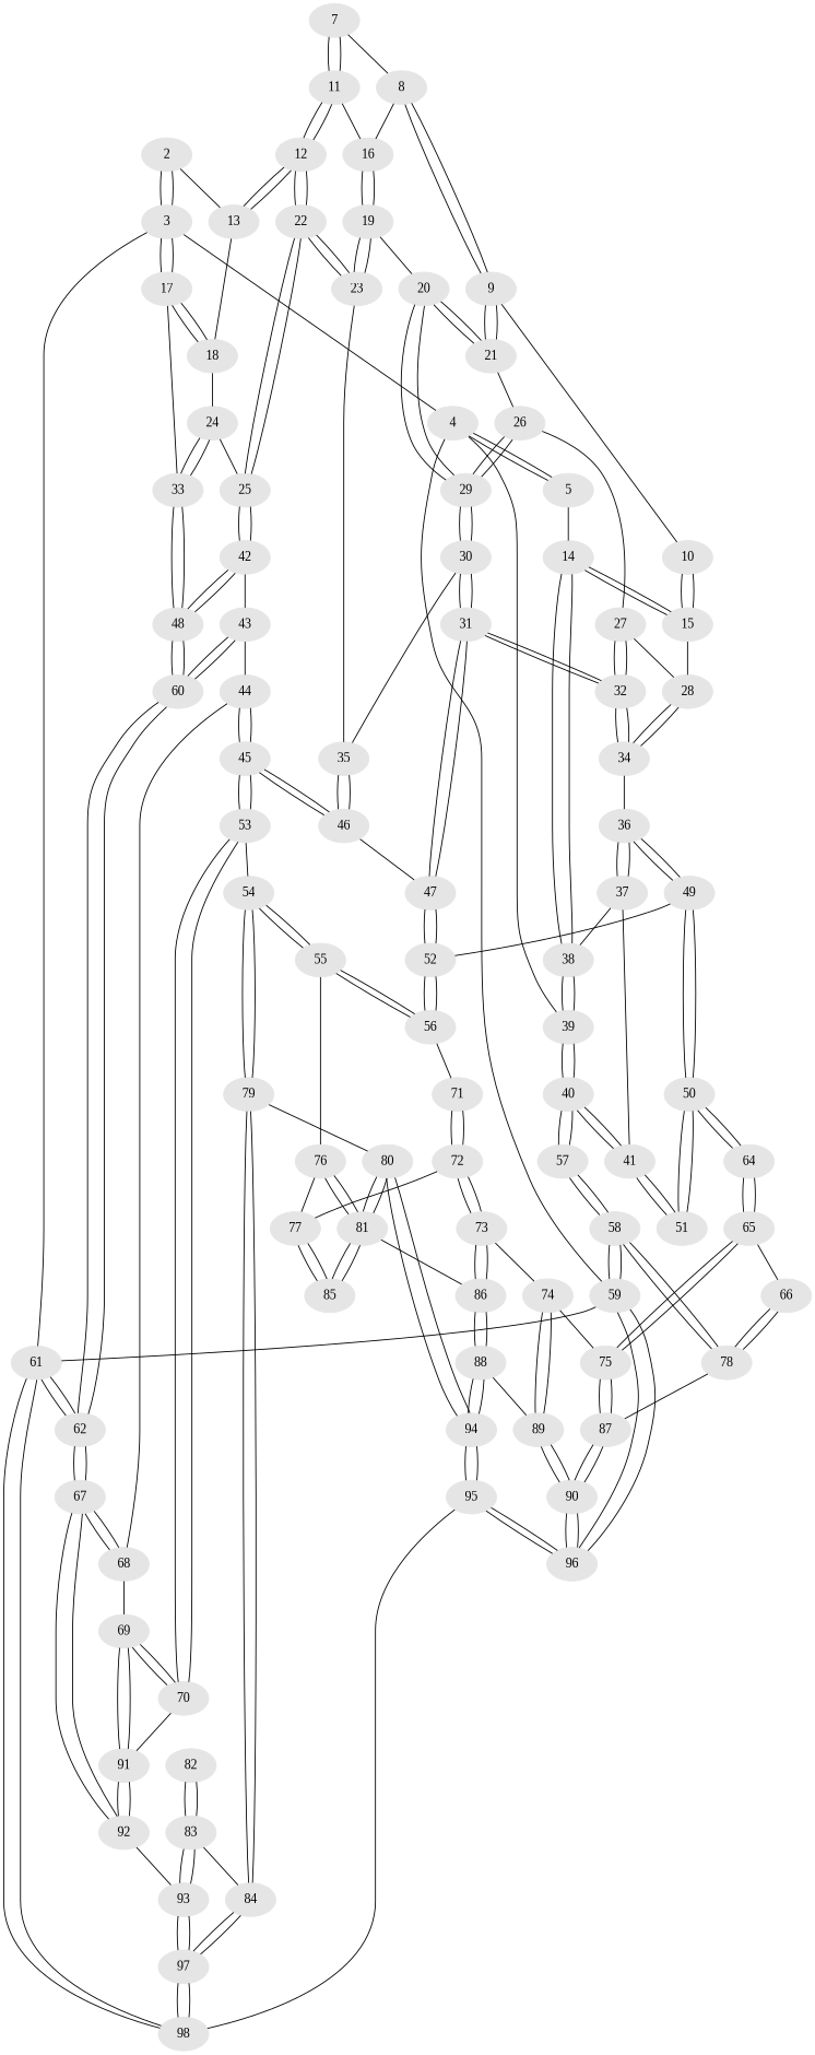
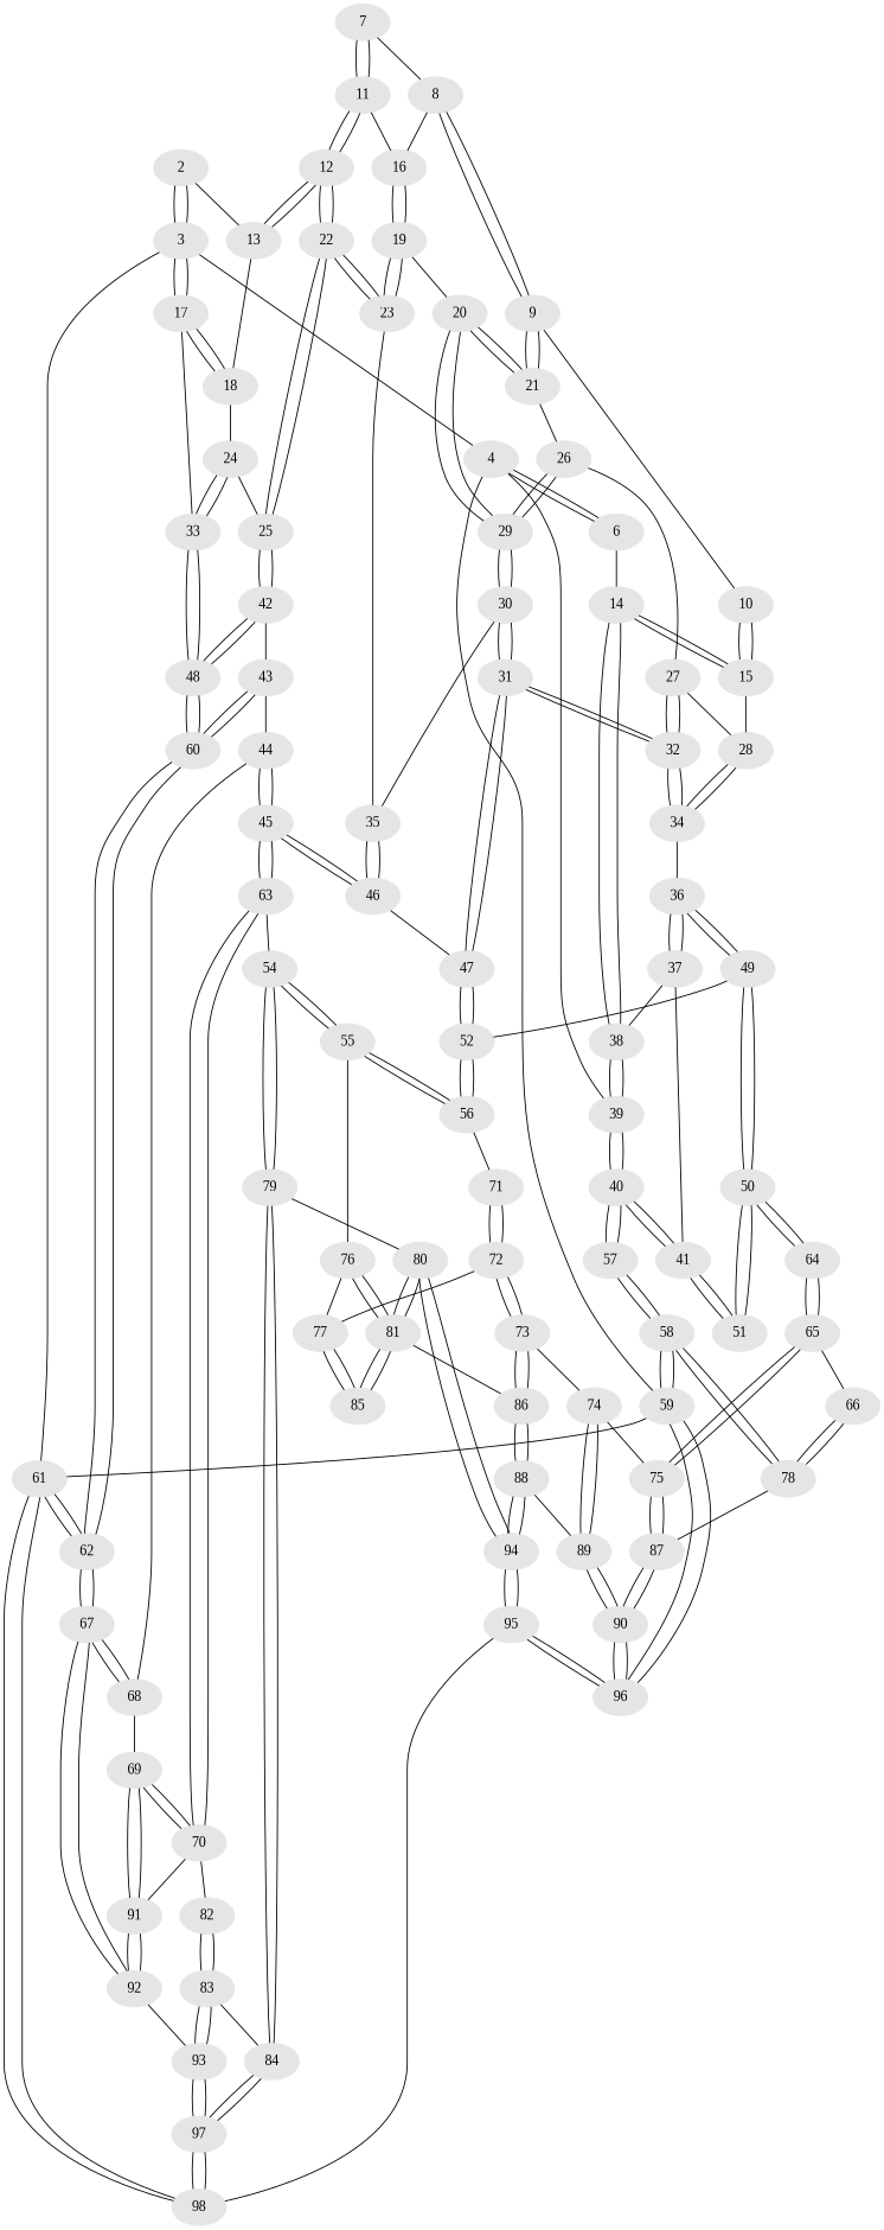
  graph {
    fontname="Liberation Serif"
    node [color=gray90 fontname="Liberation Serif" style=filled]
    edge [fontname="Liberation Serif"]
    2
    3
    13
    7
    8
    11
    4
    17
    61
    18
-   5
+   5 [label=6]
    39
    59
    33
    62
    98
    14
    40
    96
    15
    38
    10
    9
    16
    12
    21
    19
    26
    28
    22
    23
    25
    24
    34
    20
    48
    29
    35
    30
    27
    42
    46
    43
    32
    36
    31
    47
    52
    60
    37
    49
    41
    50
    51
    57
    58
    44
    45
    68
-   53
+   53 [label=63]
    69
    54
    70
    56
    64
    65
    71
    55
    79
    91
    82
    76
    80
    84
    77
    81
    72
    78
    87
    67
    92
    66
    75
    93
    83
    73
    74
    86
    85
    89
    88
    90
    94
    97
    95
    2 -- 3
    2 -- 3
    2 -- 13
    3 -- 4
    3 -- 17
    3 -- 17
    3 -- 61
    13 -- 18
    7 -- 8
    7 -- 11
    7 -- 11
    8 -- 9
    8 -- 9
    8 -- 16
    11 -- 16
    11 -- 12
    11 -- 12
    4 -- 5
    4 -- 5
    4 -- 39
    4 -- 59
    17 -- 18
    17 -- 18
    17 -- 33
    61 -- 62
    61 -- 62
    61 -- 98
    61 -- 98
    18 -- 24
    5 -- 14
    39 -- 40
    39 -- 40
    59 -- 61
    59 -- 96
    59 -- 96
    33 -- 48
    33 -- 48
    62 -- 67
    62 -- 67
    14 -- 15
    14 -- 15
    14 -- 38
    14 -- 38
    40 -- 41
    40 -- 41
    40 -- 57
    40 -- 57
    15 -- 28
    38 -- 39
    38 -- 39
    10 -- 15
    10 -- 15
    9 -- 10
    9 -- 21
    9 -- 21
    16 -- 19
    16 -- 19
    12 -- 13
    12 -- 13
    12 -- 22
    12 -- 22
    21 -- 26
    19 -- 23
    19 -- 23
    19 -- 20
    26 -- 29
    26 -- 29
    26 -- 27
    28 -- 34
    28 -- 34
    22 -- 23
    22 -- 23
    22 -- 25
    22 -- 25
    23 -- 35
    25 -- 42
    25 -- 42
    24 -- 33
    24 -- 33
    24 -- 25
    34 -- 36
    20 -- 21
    20 -- 21
    20 -- 29
    20 -- 29
    48 -- 60
    48 -- 60
    29 -- 30
    29 -- 30
    35 -- 46
    35 -- 46
    30 -- 35
    30 -- 31
    30 -- 31
    27 -- 28
    27 -- 32
    27 -- 32
    42 -- 48
    42 -- 48
    42 -- 43
    46 -- 47
    43 -- 60
    43 -- 60
    43 -- 44
    32 -- 34
    32 -- 34
    36 -- 37
    36 -- 37
    36 -- 49
    36 -- 49
    31 -- 32
    31 -- 32
    31 -- 47
    31 -- 47
    47 -- 52
    47 -- 52
    52 -- 56
    52 -- 56
    60 -- 62
    60 -- 62
    37 -- 38
    37 -- 41
    49 -- 52
    49 -- 50
    49 -- 50
    41 -- 51
    41 -- 51
    50 -- 51
    50 -- 51
    50 -- 64
    50 -- 64
    57 -- 58
    57 -- 58
    58 -- 59
    58 -- 59
    58 -- 78
    58 -- 78
    44 -- 45
    44 -- 45
    44 -- 68
    45 -- 46
    45 -- 46
    45 -- 53
    45 -- 53
    68 -- 69
    53 -- 54
    53 -- 70
    53 -- 70
    69 -- 70
    69 -- 70
    69 -- 91
    69 -- 91
    54 -- 55
    54 -- 55
    54 -- 79
    54 -- 79
    70 -- 91
+   70 -- 82
    56 -- 71
    64 -- 65
    64 -- 65
    65 -- 66
    65 -- 75
    65 -- 75
    71 -- 72
    71 -- 72
    55 -- 56
    55 -- 56
    55 -- 76
    79 -- 80
    79 -- 84
    79 -- 84
    91 -- 92
    91 -- 92
    82 -- 83
    82 -- 83
    76 -- 77
    76 -- 81
    76 -- 81
    80 -- 81
    80 -- 81
    80 -- 94
    80 -- 94
    84 -- 97
    84 -- 97
    77 -- 85
    77 -- 85
    81 -- 86
    81 -- 85
    81 -- 85
    72 -- 77
    72 -- 73
    72 -- 73
    78 -- 87
    87 -- 90
    87 -- 90
    67 -- 68
    67 -- 68
    67 -- 92
    67 -- 92
    92 -- 93
    66 -- 78
    66 -- 78
    75 -- 87
    75 -- 87
    93 -- 97
    93 -- 97
    83 -- 84
    83 -- 93
    83 -- 93
    73 -- 74
    73 -- 86
    73 -- 86
    74 -- 75
    74 -- 89
    74 -- 89
    86 -- 88
    86 -- 88
    89 -- 90
    89 -- 90
    88 -- 89
    88 -- 94
    88 -- 94
    90 -- 96
    90 -- 96
    94 -- 95
    94 -- 95
    97 -- 98
    97 -- 98
    95 -- 98
    95 -- 96
    95 -- 96
  }
